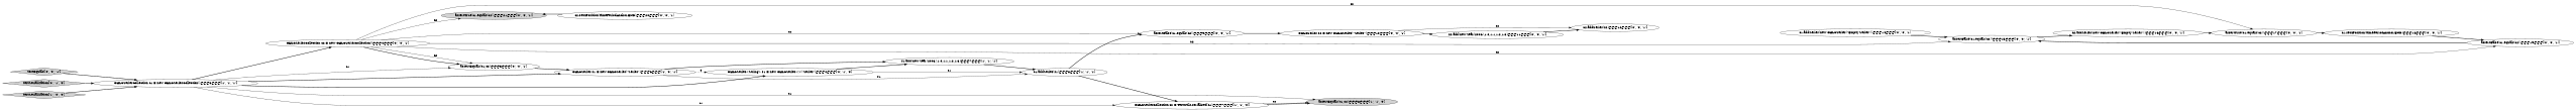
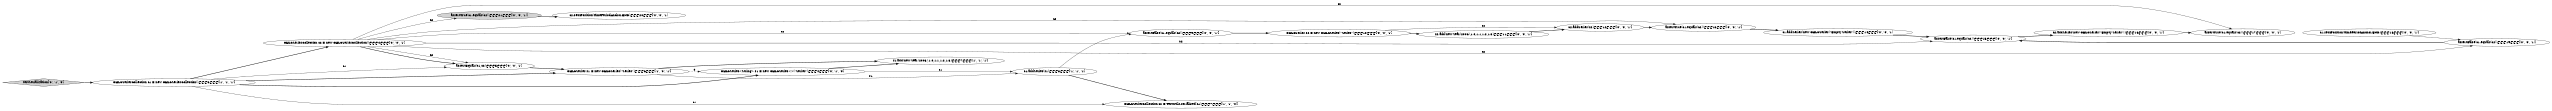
  digraph {
    rankdir=LR
    node [fillcolor=white shape=ellipse style=filled]
    edge [style=bold]
    n1 [label="s2.add(new Year(2006),1.0,1.1,1.2,1.3)@@@11@@@['0', '0', '1']"]
    n2 [label="c2.addSeries(s2)@@@12@@@['0', '0', '1']"]
+   n3 [label="assertTrue(c1.equals(c2))@@@13@@@['0', '0', '1']"]
    n4 [label="OHLCSeriesCollection c2 = new OHLCSeriesCollection()@@@4@@@['0', '0', '1']"]
    n5 [label="assertFalse(c1.equals(c2))@@@9@@@['0', '0', '1']"]
    n6 [label="assertTrue(c1.equals(c2))@@@17@@@['0', '0', '1']"]
    n7 [label="assertFalse(c1.equals(c2))@@@15@@@['0', '0', '1']"]
    n8 [label="assertFalse(c1.equals(c2))@@@19@@@['0', '0', '1']"]
    n9 [label="assertEquals(c1,c2)@@@5@@@['0', '0', '1']"]
    n10 [fillcolor=lightgray label="assertTrue(c1.equals(c2))@@@21@@@['0', '0', '1']"]
    n11 [label="OHLCSeries s2 = new OHLCSeries(\"Series\")@@@10@@@['0', '0', '1']"]
    n12 [label="c1.setXPosition(TimePeriodAnchor.END)@@@18@@@['0', '0', '1']"]
    n13 [label="c1.addSeries(new OHLCSeries(\"Empty Series\"))@@@14@@@['0', '0', '1']"]
    n14 [label="c2.addSeries(new OHLCSeries(\"Empty Series\"))@@@16@@@['0', '0', '1']"]
    n15 [label="OHLCSeries s1 = new OHLCSeries(\"Series\")@@@6@@@['1', '0', '1']"]
    n16 [label="s1.add(new Year(2006),1.0,1.1,1.2,1.3)@@@7@@@['1', '1', '1']"]
    n17 [label="c1.addSeries(s1)@@@8@@@['1', '1', '1']"]
    n18 [label="OHLCSeriesCollection c2 = TestUtils.serialised(c1)@@@7@@@['1', '1', '0']"]
    n19 [label="OHLCSeries<String> s1 = new OHLCSeries<>(\"Series\")@@@4@@@['0', '1', '0']"]
    n20 [label="OHLCSeriesCollection c1 = new OHLCSeriesCollection()@@@3@@@['1', '1', '1']"]
-   n21 [fillcolor=lightgray label="assertEquals(c1,c2)@@@8@@@['1', '1', '0']"]
    n22 [label="c2.setXPosition(TimePeriodAnchor.END)@@@20@@@['0', '0', '1']"]
-   n23 [fillcolor=lightgray label="testEquals['0', '0', '1']" shape=diamond]
    n24 [fillcolor=lightgray label="testSerialization['0', '1', '0']" shape=diamond]
-   n25 [fillcolor=lightgray label="testSerialization['1', '0', '0']" shape=diamond]
    n1 -> n2
+   n2 -> n3
+   n3 -> n13
+   n4 -> n3 [label=c2 style=solid]
    n4 -> n5 [label=c2 style=solid]
    n4 -> n6 [label=c2 style=solid]
    n4 -> n7 [label=c2 style=solid]
    n4 -> n8 [label=c2 style=solid]
    n4 -> n9
    n4 -> n9 [label=c2 style=solid]
    n4 -> n10 [label=c2 style=solid]
    n5 -> n11
-   n6 -> n12
    n7 -> n14
    n8 -> n7
    n9 -> n15
    n11 -> n1
    n11 -> n2 [label=s2 style=solid]
-   n12 -> n8
+   n12 -> n8 [style=solid]
    n13 -> n7
    n14 -> n6
    n15 -> n16
    n15 -> n17 [label=s1 style=solid]
    n15 -> n19 [label=0 style=dashed]
-   n16 -> n17
-   n17 -> n5
+   n17 -> n5 [style=solid]
    n17 -> n18
-   n18 -> n21 [label=c2 style=solid]
-   n18 -> n21
    n19 -> n16
    n19 -> n17 [label=s1 style=solid]
    n20 -> n4
    n20 -> n9 [label=c1 style=solid]
    n20 -> n15
    n20 -> n18 [label=c1 style=solid]
    n20 -> n19
-   n20 -> n21 [label=c1 style=solid]
-   n22 -> n10
-   n23 -> n20
+   n10 -> n22
    n24 -> n20
-   n25 -> n20
  }
